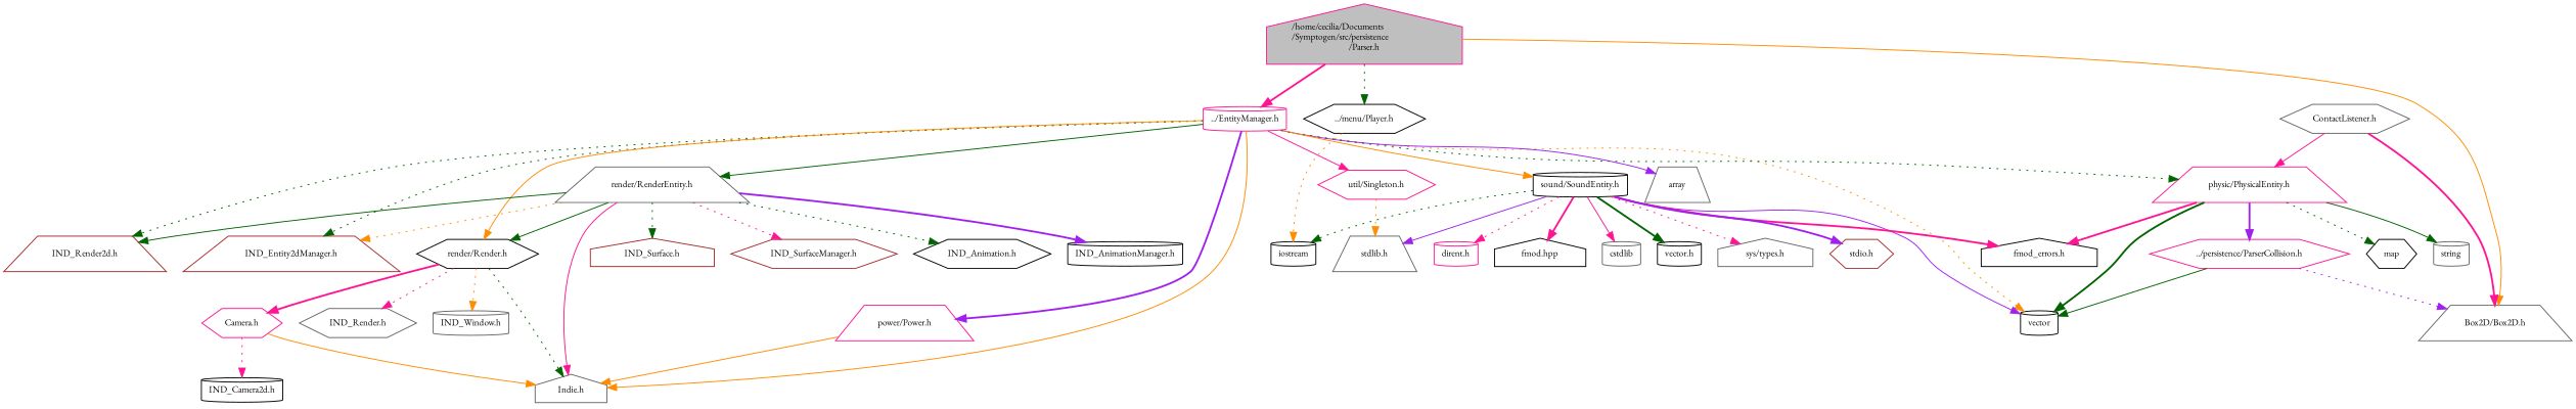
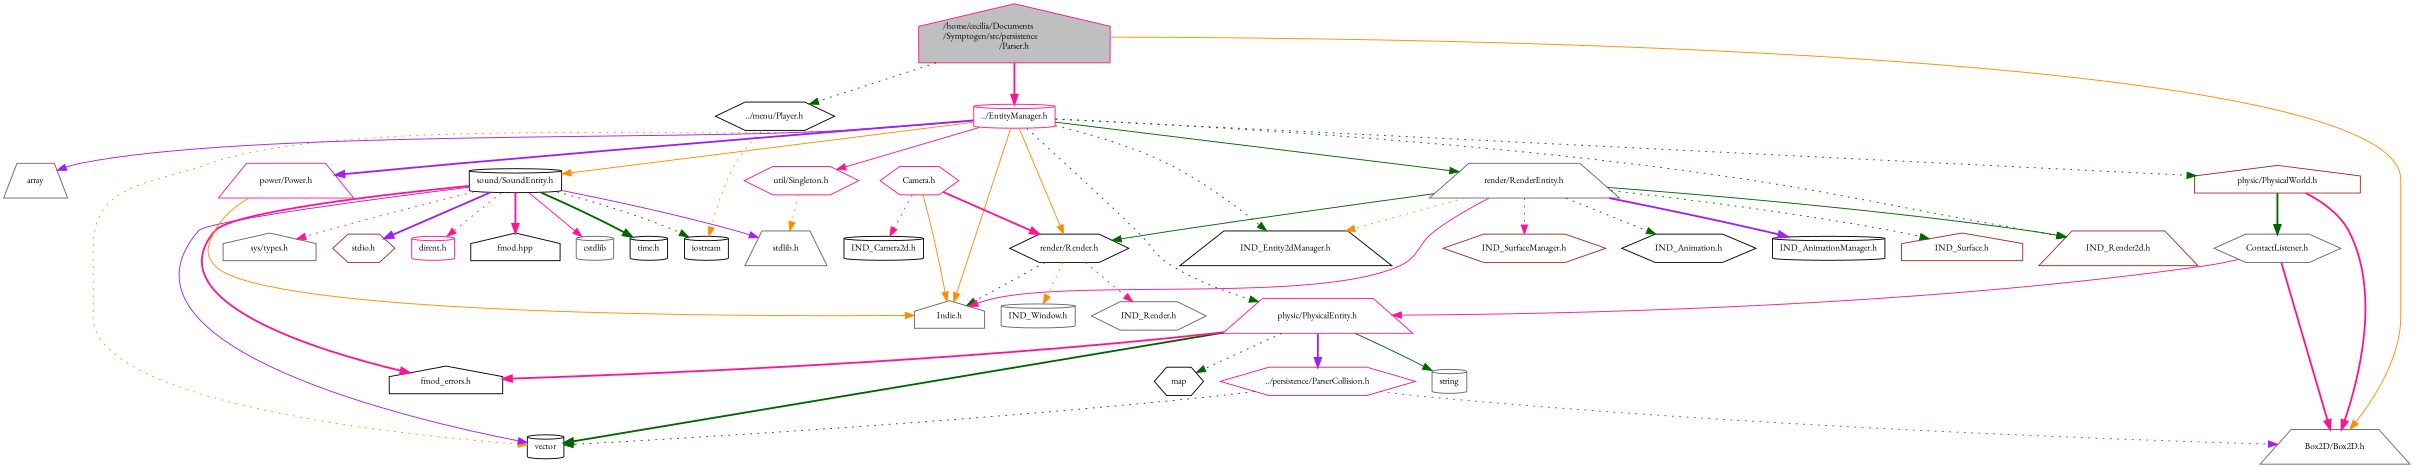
  digraph {
    fontname="EB Garamond"
    node [color=black fillcolor=white fontname="EB Garamond" fontsize=10 shape=hexagon style=filled]
    edge [color=darkgreen fontname="EB Garamond" fontsize=10 labelfontname=Helvetica labelfontsize=10 style=dotted]
    n1 [color=deeppink fillcolor=grey75 fontcolor=black height=0.2 label="/home/cecilia/Documents\l/Symptogen/src/persistence\l/Parser.h" shape=house width=0.4]
    n2 [color=gray40 height=0.2 label="Box2D/Box2D.h" shape=trapezium width=0.4]
    n3 [height=0.2 label="../menu/Player.h" width=0.4]
    n4 [color=deeppink height=0.2 label="../EntityManager.h" shape=cylinder width=0.4]
    n5 [height=0.2 label=iostream shape=cylinder width=0.4]
    n6 [height=0.2 label=vector shape=cylinder width=0.4]
    n7 [color=gray40 height=0.2 label=array shape=trapezium width=0.4]
    n8 [color=gray40 height=0.2 label="Indie.h" shape=house width=0.4]
    n9 [color=brown height=0.2 label="IND_Render2d.h" shape=trapezium width=0.4]
-   n10 [color=brown height=0.2 label="IND_Entity2dManager.h" shape=trapezium width=0.4]
+   n10 [height=0.2 label="IND_Entity2dManager.h" shape=trapezium width=0.4]
    n11 [color=deeppink height=0.2 label="util/Singleton.h" width=0.4]
    n12 [height=0.2 label="render/Render.h" width=0.4]
    n13 [color=gray40 height=0.2 label="render/RenderEntity.h" shape=trapezium width=0.4]
    n14 [color=deeppink height=0.2 label="physic/PhysicalEntity.h" shape=trapezium width=0.4]
+   n15 [color=brown height=0.2 label="physic/PhysicalWorld.h" shape=house width=0.4]
    n16 [height=0.2 label="sound/SoundEntity.h" shape=cylinder width=0.4]
    n17 [color=deeppink height=0.2 label="power/Power.h" shape=trapezium width=0.4]
    n18 [color=gray40 height=0.2 label="stdlib.h" shape=trapezium width=0.4]
    n19 [color=gray40 height=0.2 label="IND_Render.h" width=0.4]
    n20 [color=gray40 height=0.2 label="IND_Window.h" shape=cylinder width=0.4]
    n21 [color=deeppink height=0.2 label="Camera.h" width=0.4]
    n22 [color=brown height=0.2 label="IND_Surface.h" shape=house width=0.4]
    n23 [color=brown height=0.2 label="IND_SurfaceManager.h" width=0.4]
    n24 [height=0.2 label="IND_Animation.h" width=0.4]
    n25 [height=0.2 label="IND_AnimationManager.h" shape=cylinder width=0.4]
    n26 [height=0.2 label=map width=0.4]
    n27 [color=gray40 height=0.2 label=string shape=cylinder width=0.4]
    n28 [color=deeppink height=0.2 label="../persistence/ParserCollision.h" width=0.4]
    n29 [height=0.2 label="fmod_errors.h" shape=house width=0.4]
    n30 [color=gray40 height=0.2 label="ContactListener.h" width=0.4]
    n31 [height=0.2 label="fmod.hpp" shape=house width=0.4]
    n32 [color=gray40 height=0.2 label=cstdlib shape=cylinder width=0.4]
-   n33 [height=0.2 label="vector.h" shape=cylinder width=0.4]
+   n33 [height=0.2 label="time.h" shape=cylinder width=0.4]
    n34 [color=gray40 height=0.2 label="sys/types.h" shape=house width=0.4]
    n35 [color=brown height=0.2 label="stdio.h" width=0.4]
    n36 [color=deeppink height=0.2 label="dirent.h" shape=cylinder width=0.4]
    n37 [height=0.2 label="IND_Camera2d.h" shape=cylinder width=0.4]
    n1 -> n2 [color=darkorange style=solid]
    n1 -> n3
    n1 -> n4 [color=deeppink style=bold]
    n3 -> n5 [color=darkorange]
    n4 -> n6 [color=darkorange]
    n4 -> n7 [color=purple style=solid]
    n4 -> n8 [color=darkorange style=solid]
    n4 -> n9
    n4 -> n10
    n4 -> n11 [color=deeppink style=solid]
    n4 -> n12 [color=darkorange style=solid]
    n4 -> n13 [style=solid]
    n4 -> n14
+   n4 -> n15
    n4 -> n16 [color=darkorange style=solid]
    n4 -> n17 [color=purple style=bold]
    n11 -> n18 [color=darkorange]
    n12 -> n8
    n12 -> n19 [color=deeppink]
    n12 -> n20 [color=darkorange]
-   n12 -> n21 [color=deeppink style=bold]
+   n21 -> n12 [color=deeppink style=bold]
    n13 -> n8 [color=deeppink style=solid]
    n13 -> n9 [style=solid]
    n13 -> n10 [color=darkorange]
    n13 -> n12 [style=solid]
    n13 -> n22
    n13 -> n23 [color=deeppink]
    n13 -> n24
    n13 -> n25 [color=purple style=bold]
    n14 -> n6 [style=bold]
    n14 -> n26
    n14 -> n27 [style=solid]
    n14 -> n28 [color=purple style=bold]
    n14 -> n29 [color=deeppink style=bold]
+   n15 -> n2 [color=deeppink style=bold]
+   n15 -> n30 [style=bold]
    n16 -> n5
    n16 -> n6 [color=purple style=solid]
    n16 -> n18 [color=purple style=solid]
    n16 -> n29 [color=deeppink style=bold]
    n16 -> n31 [color=deeppink style=bold]
    n16 -> n32 [color=deeppink style=solid]
    n16 -> n33 [style=bold]
    n16 -> n34 [color=deeppink]
    n16 -> n35 [color=purple style=bold]
    n16 -> n36 [color=deeppink]
    n17 -> n8 [color=darkorange style=solid]
    n21 -> n8 [color=darkorange style=solid]
    n21 -> n37 [color=deeppink]
    n28 -> n2 [color=purple]
-   n28 -> n6 [style=solid]
+   n28 -> n6
    n30 -> n2 [color=deeppink style=bold]
    n30 -> n14 [color=deeppink style=solid]
  }
